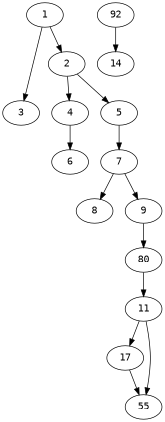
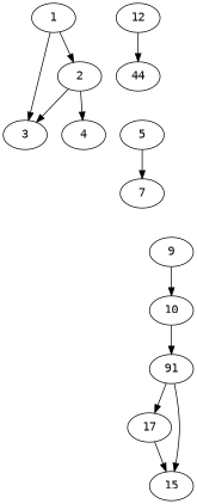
  digraph {
    fontname="DejaVu Sans Mono"
    node [alpha=0.06 fontname="DejaVu Sans Mono"]
    edge [fontname="DejaVu Sans Mono"]
    1 [alpha=0.15 expect_size=11022336]
    2 [alpha=0.10 expect_size=10583040]
    3 [expect_size=52128768]
    4 [alpha=0.14 expect_size=16918528]
    5 [alpha=0.02 expect_size=7745536]
-   6 [alpha=0.11 expect_size=48188416]
    7 [expect_size=41624576]
-   8 [alpha=0.17 expect_size=39898112]
    9 [alpha=0.09 expect_size=38221824]
-   10 [alpha=0.19 expect_size=7965696 label=80]
-   11 [alpha=0.13 expect_size=6606848]
+   10 [alpha=0.19 expect_size=7965696]
+   11 [alpha=0.13 expect_size=6606848 label=91]
    n12 [alpha=0.07 expect_size=17504256 label=17]
-   15 [alpha=0.01 expect_size=17220608 label=55]
-   12 [alpha=0.14 expect_size=41686016 label=92]
-   14 [alpha=0.19 expect_size=31900672]
+   15 [alpha=0.01 expect_size=17220608]
+   12 [alpha=0.14 expect_size=41686016]
+   14 [alpha=0.19 expect_size=31900672 label=44]
    1 -> 2
    1 -> 3
    2 -> 4
-   2 -> 5
-   4 -> 6
+   2 -> 3
    5 -> 7
-   7 -> 8
-   7 -> 9
    9 -> 10
    10 -> 11
    11 -> n12
    11 -> 15
    n12 -> 15
    12 -> 14
  }
